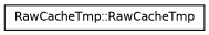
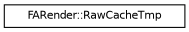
  digraph {
    rankdir=TB
-   n1 [color=black fillcolor=white fontname=Helvetica fontsize=10 height=0.2 label="RawCacheTmp::RawCacheTmp" shape=record style=filled width=0.4]
+   n1 [color=black fillcolor=white fontname=Helvetica fontsize=10 height=0.2 label="FARender::RawCacheTmp" shape=record style=filled width=0.4]
  }
